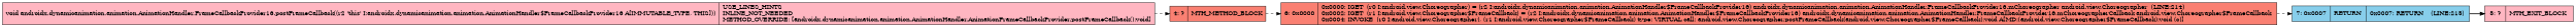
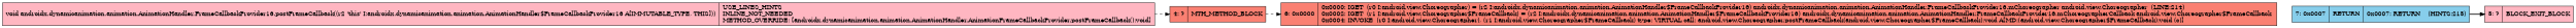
  digraph {
    fontname="DejaVu Serif"
    rankdir=LR
    node [fillcolor=salmon fontname="DejaVu Serif" shape=record style=filled]
    edge [fontname="DejaVu Serif" style=dashed]
    n1 [label="{4\:\ ?|MTH_METHOD_BLOCK\l}"]
    n2 [label="{6\:\ 0x0000|0x0000: IGET  (r0 I:android.view.Choreographer) = (r2 I:androidx.dynamicanimation.animation.AnimationHandler$FrameCallbackProvider16) androidx.dynamicanimation.animation.AnimationHandler.FrameCallbackProvider16.mChoreographer android.view.Choreographer  (LINE:214)\l0x0002: IGET  (r1 I:android.view.Choreographer$FrameCallback) = (r2 I:androidx.dynamicanimation.animation.AnimationHandler$FrameCallbackProvider16) androidx.dynamicanimation.animation.AnimationHandler.FrameCallbackProvider16.mChoreographerCallback android.view.Choreographer$FrameCallback \l0x0004: INVOKE  (r0 I:android.view.Choreographer), (r1 I:android.view.Choreographer$FrameCallback) type: VIRTUAL call: android.view.Choreographer.postFrameCallback(android.view.Choreographer$FrameCallback):void A[MD:(android.view.Choreographer$FrameCallback):void (c)]\l}"]
-   n3 [fillcolor=skyblue label="{7\:\ 0x0007|RETURN\l|0x0007: RETURN    (LINE:215)\l}"]
-   n4 [fillcolor=lightpink label="{5\:\ ?|MTH_EXIT_BLOCK\l}"]
+   n3 [fillcolor=skyblue label="{7\:\ 0x0007|RETURN\l|0x0007: RETURN    (HINTS:215)\l}"]
+   n4 [fillcolor=lightpink label="{5\:\ ?|BLOCK_EXIT_BLOCK\l}"]
    n5 [fillcolor=lightpink label="{void androidx.dynamicanimation.animation.AnimationHandler.FrameCallbackProvider16.postFrameCallback((r2 'this' I:androidx.dynamicanimation.animation.AnimationHandler$FrameCallbackProvider16 A[IMMUTABLE_TYPE, THIS]))  | USE_LINES_HINTS\lINLINE_NOT_NEEDED\lMETHOD_OVERRIDE: [androidx.dynamicanimation.animation.AnimationHandler.AnimationFrameCallbackProvider.postFrameCallback():void]\l}"]
    n1 -> n2
-   n2 -> n3
    n3 -> n4 [style=bold]
    n5 -> n1
  }
